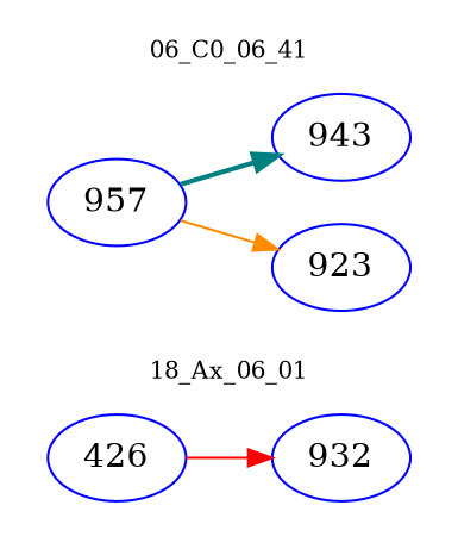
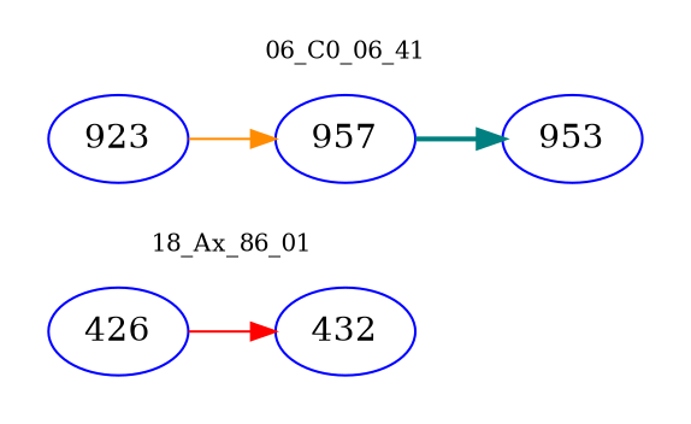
  digraph {
    fontname="DejaVu Serif"
    rankdir=LR
    node [color=blue fontname="DejaVu Serif"]
    edge [fontname="DejaVu Serif" style=solid]
    n1 [label=426]
-   n2 [label=932]
+   n2 [label=432]
    n3 [label=957]
    n4 [label=923]
-   n5 [label=943]
+   n5 [label=953]
    subgraph cluster_1 {
      color=white
      fontsize=10
-     label="18_Ax_06_01"
+     label="18_Ax_86_01"
      n1
      n2
    }
    subgraph cluster_2 {
      color=white
      fontsize=10
      label="06_C0_06_41"
      n3
      n4
      n5
    }
    n1 -> n2 [color=red]
-   n3 -> n4 [color=darkorange]
+   n4 -> n3 [color=darkorange]
    n3 -> n5 [color=teal style=bold]
  }
